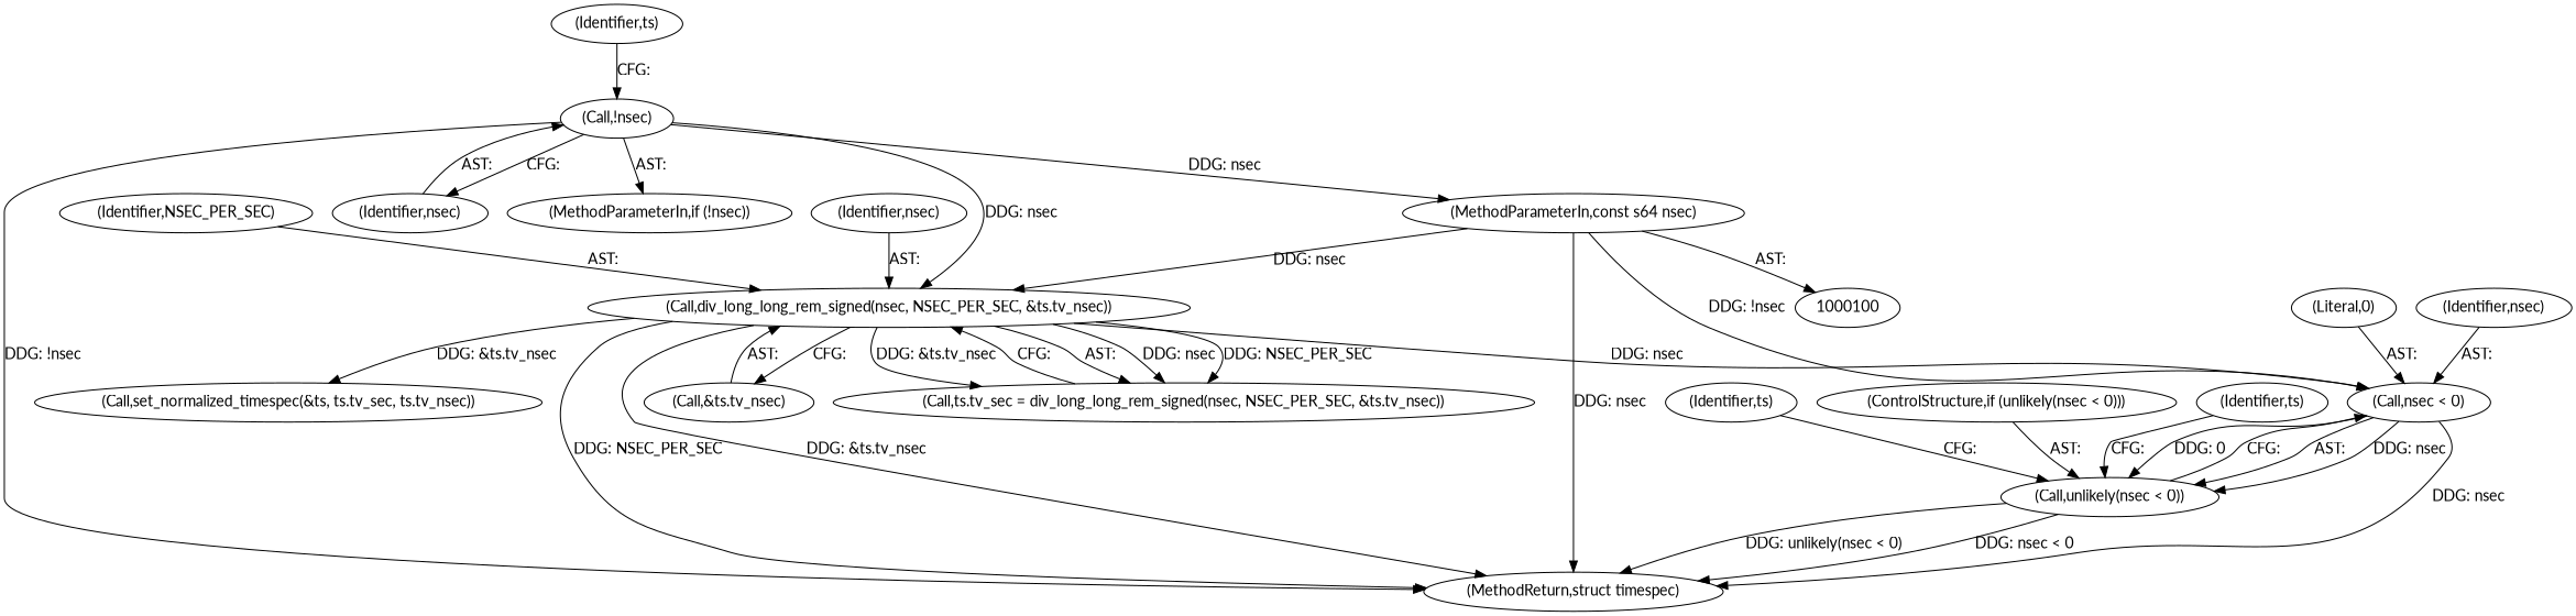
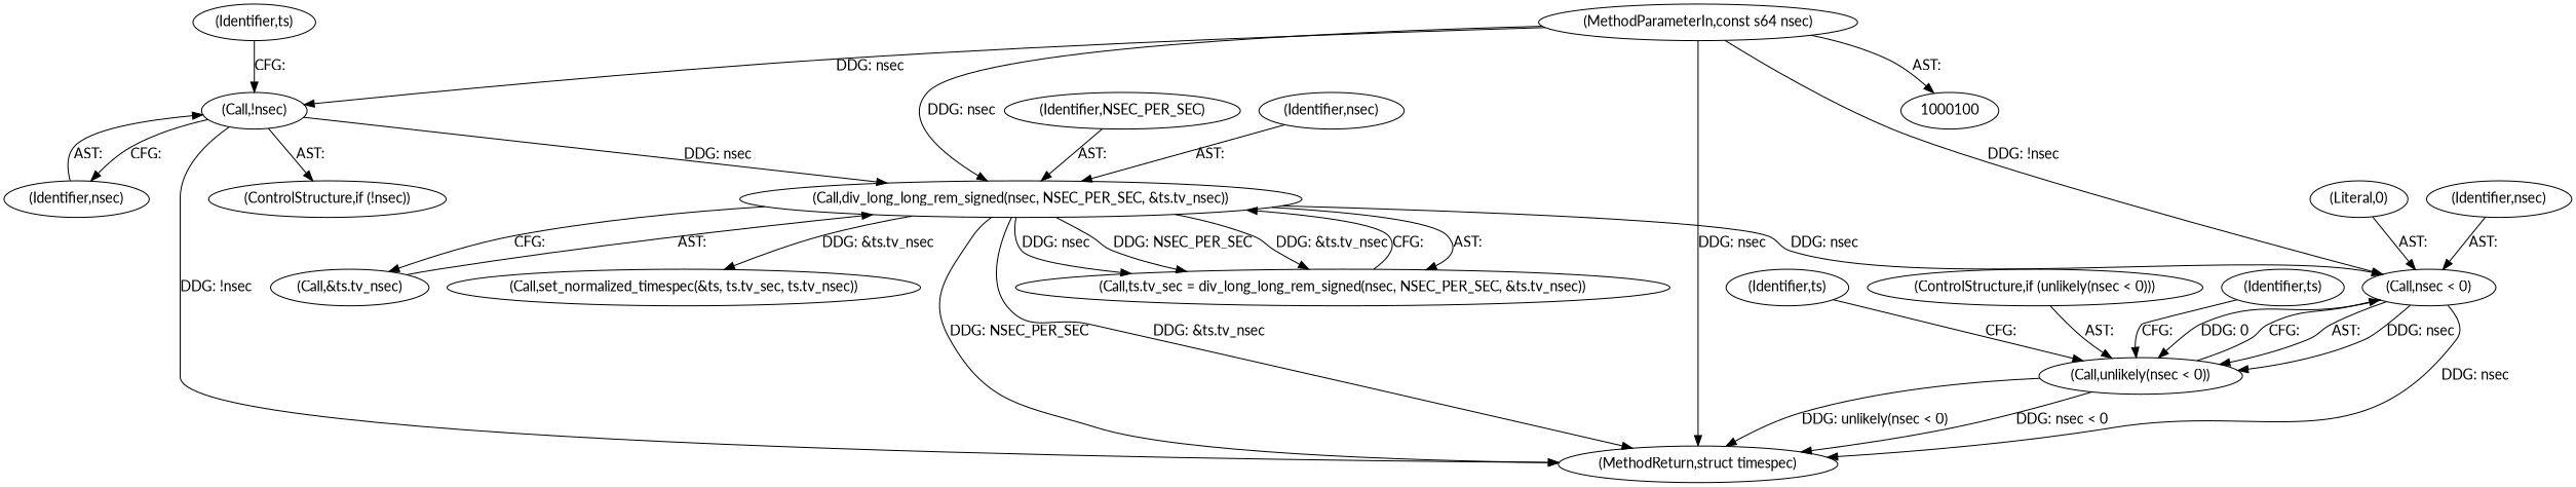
  digraph {
    fontname=Lato
    node [fontname=Lato]
    edge [fontname=Lato]
    n1 [label="(Call,nsec < 0)"]
    n2 [label="(Call,unlikely(nsec < 0))"]
    n3 [label="(MethodReturn,struct timespec)"]
    n4 [label="(Literal,0)"]
    n5 [label="(Call,div_long_long_rem_signed(nsec, NSEC_PER_SEC, &ts.tv_nsec))"]
    n6 [label="(Call,&ts.tv_nsec)"]
    n7 [label="(Call,ts.tv_sec = div_long_long_rem_signed(nsec, NSEC_PER_SEC, &ts.tv_nsec))"]
    n8 [label="(Call,set_normalized_timespec(&ts, ts.tv_sec, ts.tv_nsec))"]
    n9 [label="(Call,!nsec)"]
    n10 [label="(Identifier,nsec)"]
-   n11 [label="(MethodParameterIn,if (!nsec))"]
+   n11 [label="(ControlStructure,if (!nsec))"]
    n12 [label="(MethodParameterIn,const s64 nsec)"]
    1000100
    n14 [label="(ControlStructure,if (unlikely(nsec < 0)))"]
    n15 [label="(Identifier,NSEC_PER_SEC)"]
    n16 [label="(Identifier,ts)"]
    n17 [label="(Identifier,ts)"]
    n18 [label="(Identifier,nsec)"]
    n19 [label="(Identifier,nsec)"]
    n20 [label="(Identifier,ts)"]
    n1 -> n2 [label="AST: "]
    n1 -> n2 [label="DDG: nsec"]
    n1 -> n2 [label="DDG: 0"]
    n1 -> n3 [label="DDG: nsec"]
    n2 -> n1 [label="CFG: "]
    n2 -> n3 [label="DDG: nsec < 0"]
    n2 -> n3 [label="DDG: unlikely(nsec < 0)"]
    n4 -> n1 [label="AST: "]
    n5 -> n1 [label="DDG: nsec"]
    n5 -> n3 [label="DDG: NSEC_PER_SEC"]
    n5 -> n3 [label="DDG: &ts.tv_nsec"]
    n5 -> n6 [label="CFG: "]
    n5 -> n7 [label="AST: "]
    n5 -> n7 [label="DDG: nsec"]
    n5 -> n7 [label="DDG: NSEC_PER_SEC"]
    n5 -> n7 [label="DDG: &ts.tv_nsec"]
    n5 -> n8 [label="DDG: &ts.tv_nsec"]
    n6 -> n5 [label="AST: "]
    n7 -> n5 [label="CFG: "]
    n9 -> n3 [label="DDG: !nsec"]
    n9 -> n5 [label="DDG: nsec"]
    n9 -> n10 [label="CFG: "]
    n9 -> n11 [label="AST: "]
    n10 -> n9 [label="AST: "]
    n12 -> n1 [label="DDG: !nsec"]
    n12 -> n3 [label="DDG: nsec"]
    n12 -> n5 [label="DDG: nsec"]
-   n9 -> n12 [label="DDG: nsec"]
+   n12 -> n9 [label="DDG: nsec"]
    n12 -> 1000100 [label="AST: "]
    n14 -> n2 [label="AST: "]
    n15 -> n5 [label="AST: "]
    n16 -> n2 [label="CFG: "]
    n17 -> n2 [label="CFG: "]
    n18 -> n1 [label="AST: "]
    n19 -> n5 [label="AST: "]
    n20 -> n9 [label="CFG: "]
  }
